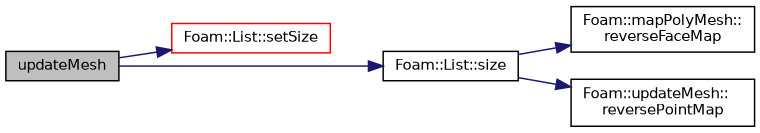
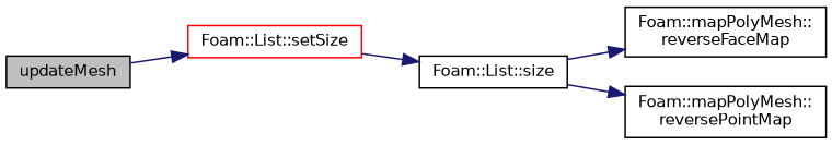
  digraph {
    rankdir=LR
    node [color=black fontname=Helvetica fontsize=10 shape=record]
    edge [color=midnightblue fontname=Helvetica fontsize=10 labelfontname=Helvetica labelfontsize=10 style=solid]
    n1 [fillcolor=grey75 fontcolor=black height=0.2 label=updateMesh style=filled width=0.4]
    n2 [color=red height=0.2 label="Foam::List::setSize" width=0.4]
    n3 [height=0.2 label="Foam::List::size" width=0.4]
    n4 [height=0.2 label="Foam::mapPolyMesh::\lreverseFaceMap" width=0.4]
-   n5 [height=0.2 label="Foam::updateMesh::\lreversePointMap" width=0.4]
+   n5 [height=0.2 label="Foam::mapPolyMesh::\lreversePointMap" width=0.4]
    n1 -> n2
-   n1 -> n3
+   n2 -> n3
    n3 -> n4
    n3 -> n5
  }
